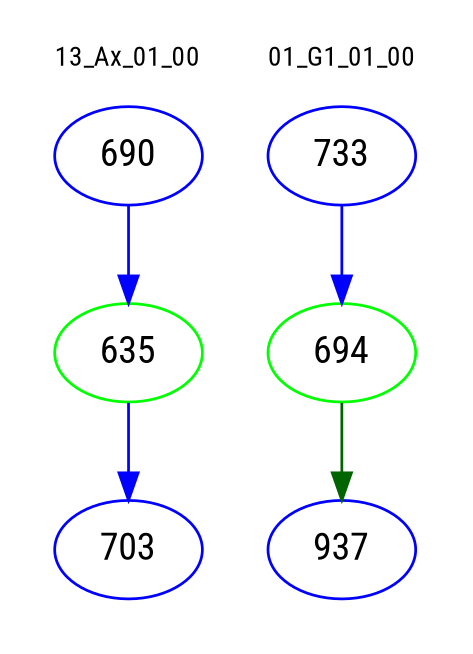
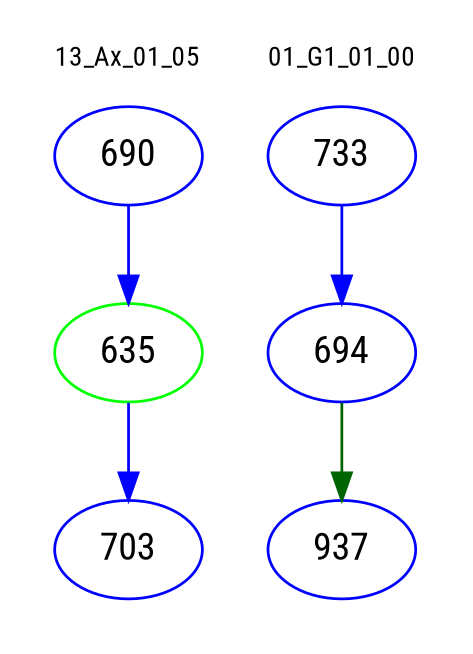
  digraph {
    fontname="Roboto Condensed"
    node [color=blue fontname="Roboto Condensed"]
    edge [color=blue fontname="Roboto Condensed"]
    n1 [label=690]
    n2 [color=green label=635]
    n3 [label=703]
    n4 [label=733]
-   n5 [color=green label=694]
+   n5 [label=694]
    n6 [label=937]
    subgraph cluster_1 {
      color=white
      fontsize=10
-     label="13_Ax_01_00"
+     label="13_Ax_01_05"
      n1
      n2
      n3
    }
    subgraph cluster_2 {
      color=white
      fontsize=10
      label="01_G1_01_00"
      n4
      n5
      n6
    }
    n1 -> n2
    n2 -> n3
    n4 -> n5
    n5 -> n6 [color=darkgreen]
  }
